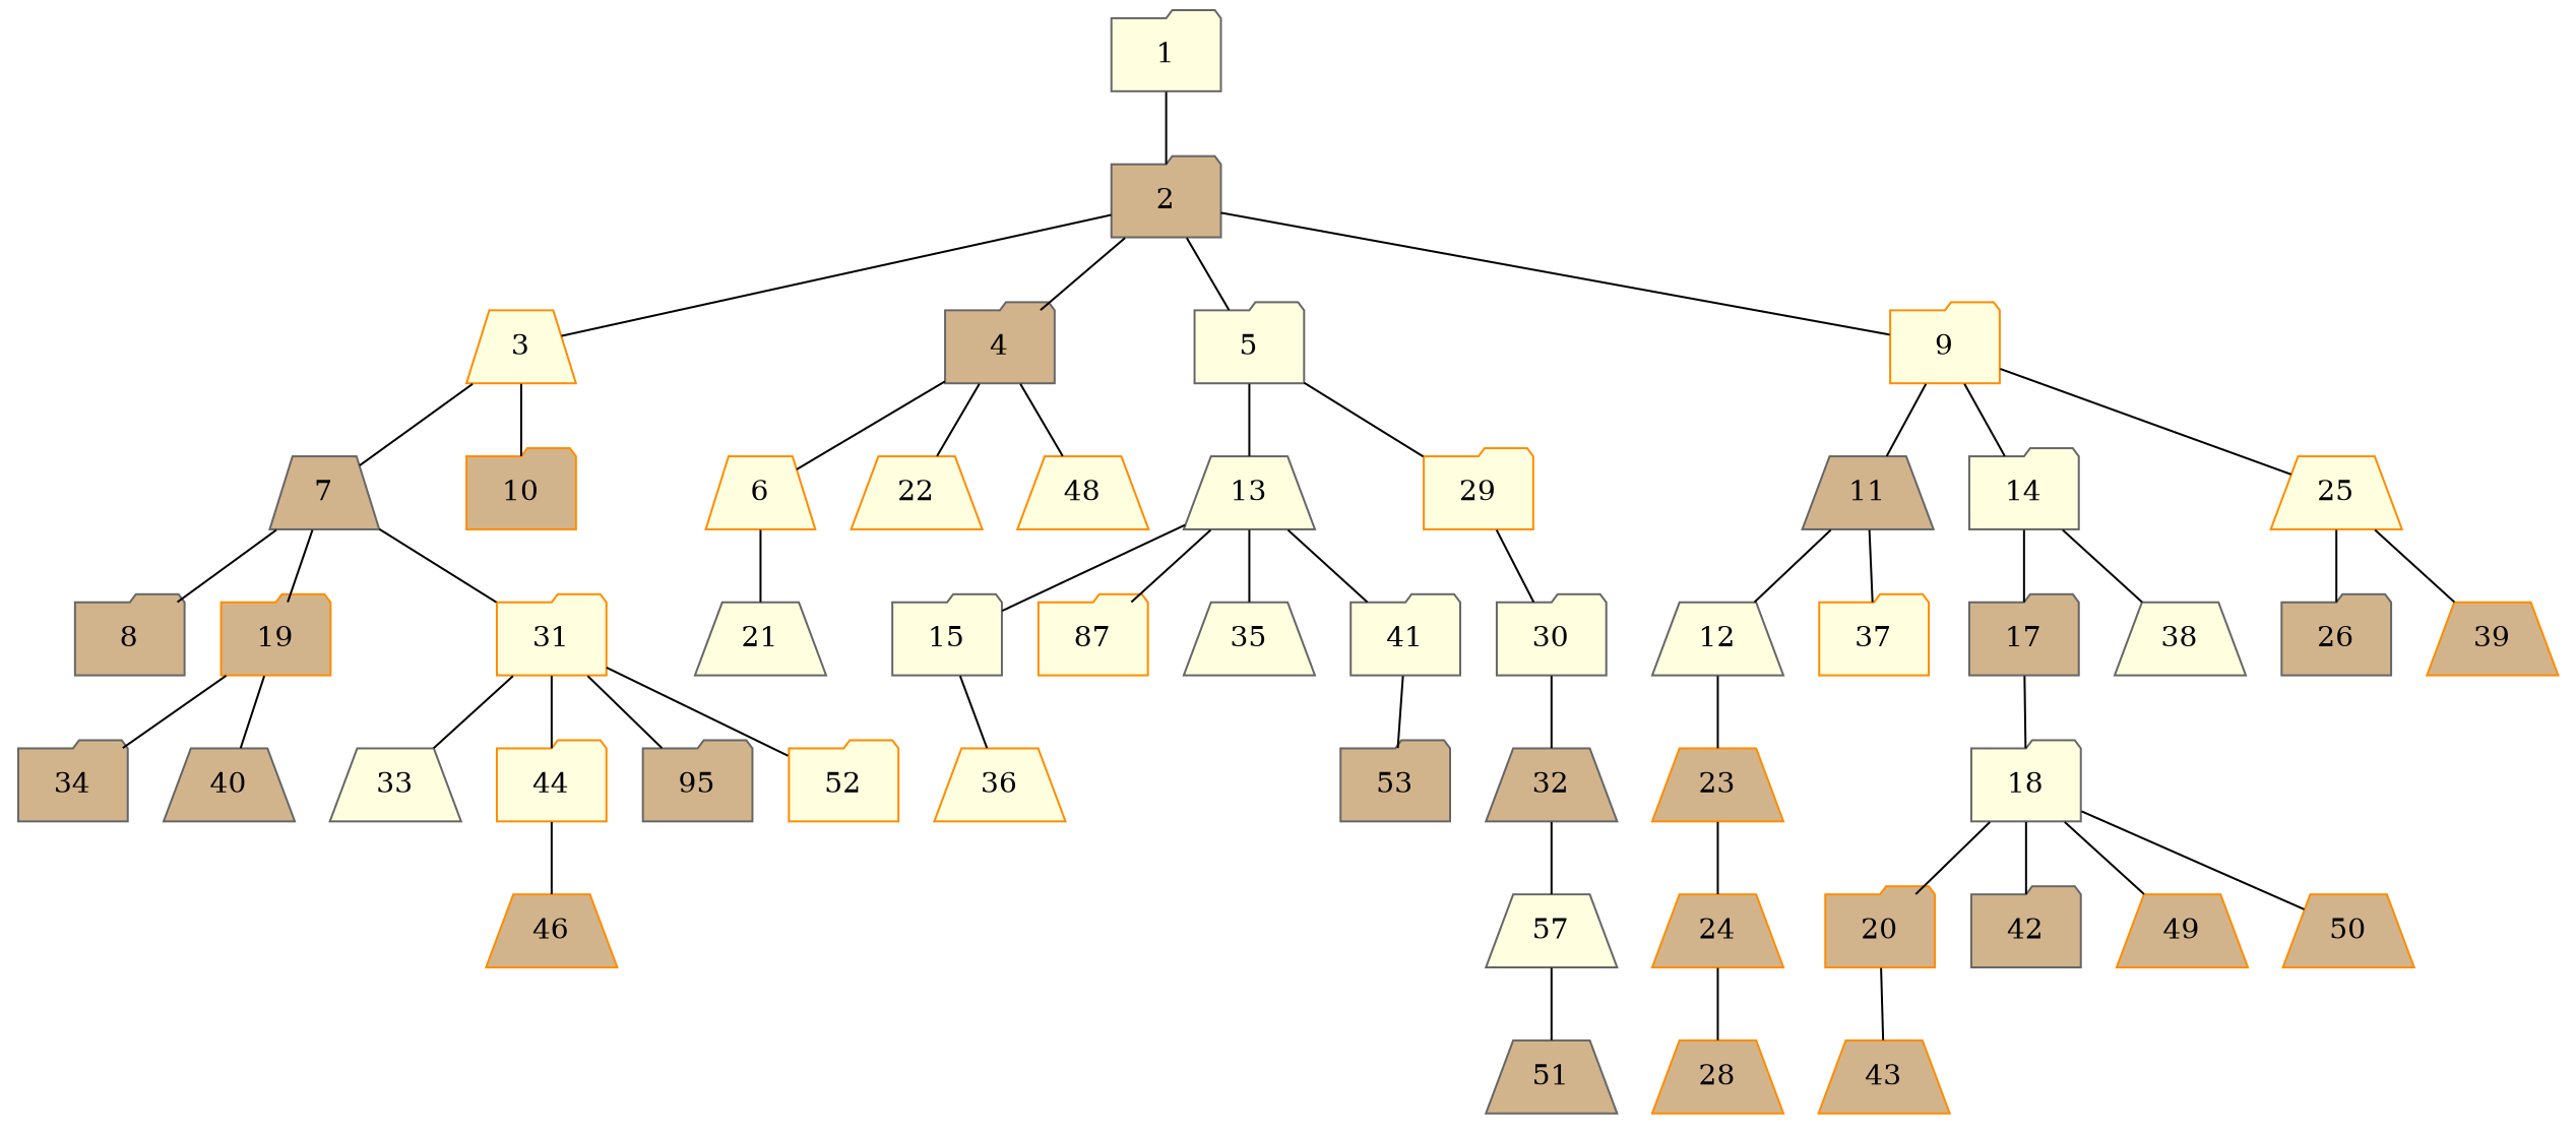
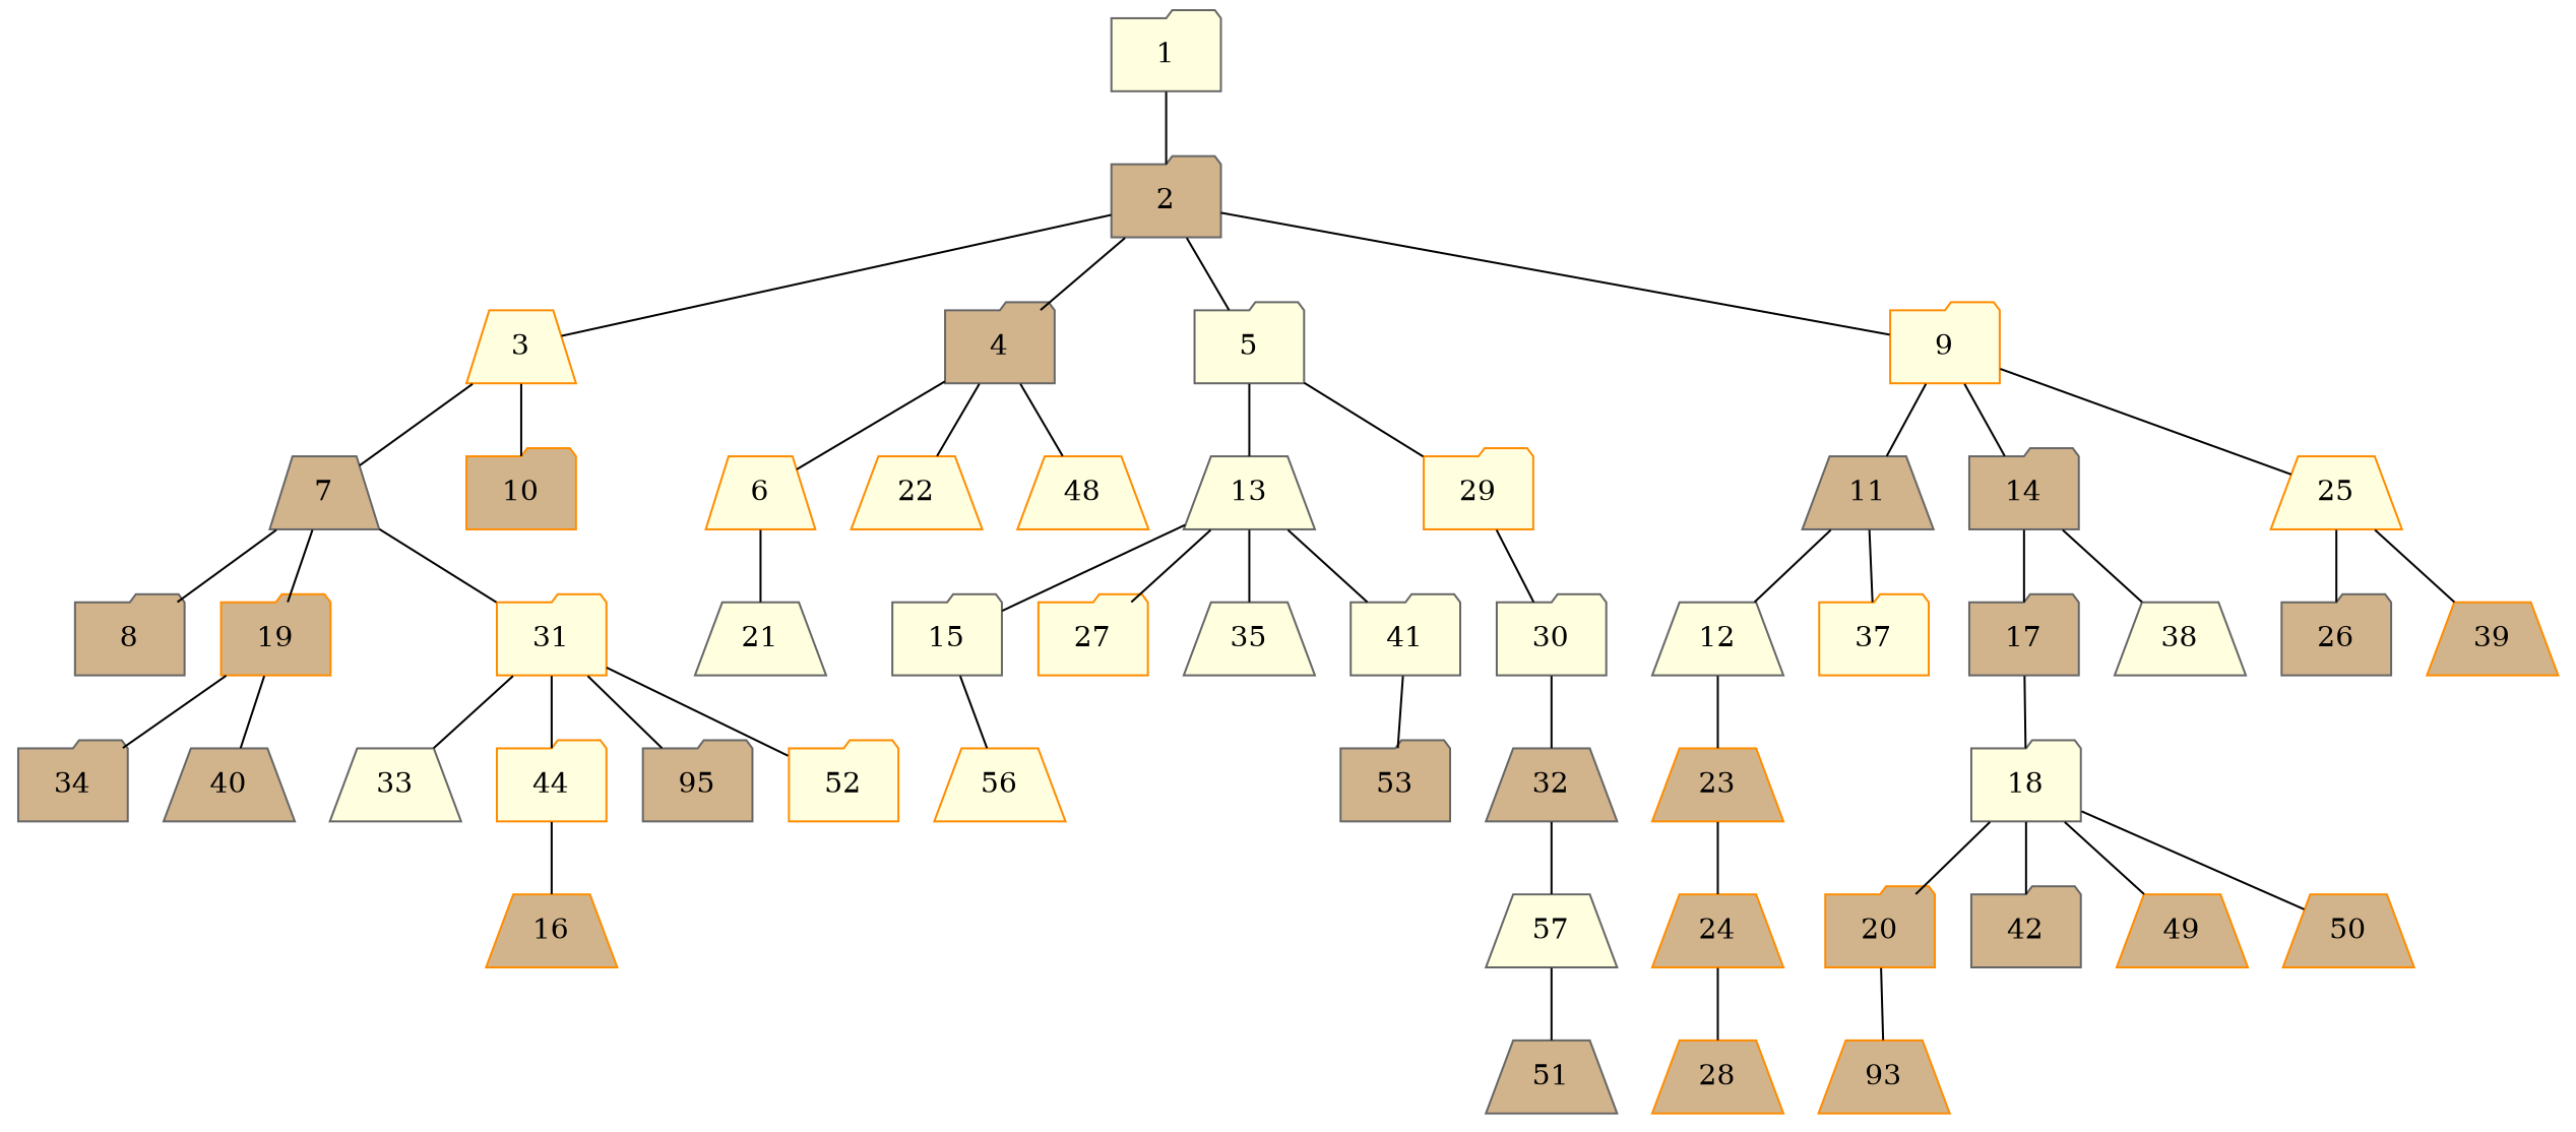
  graph {
    node [color=gray40 fillcolor=lightyellow shape=folder style=filled]
    1
    2 [fillcolor=tan]
    3 [color=darkorange shape=trapezium]
    4 [fillcolor=tan]
    5
    9 [color=darkorange]
    7 [fillcolor=tan shape=trapezium]
    10 [color=darkorange fillcolor=tan]
    6 [color=darkorange shape=trapezium]
    22 [color=darkorange shape=trapezium]
    48 [color=darkorange shape=trapezium]
    13 [shape=trapezium]
    29 [color=darkorange]
    11 [fillcolor=tan shape=trapezium]
-   14
+   14 [fillcolor=tan]
    25 [color=darkorange shape=trapezium]
    8 [fillcolor=tan]
    19 [color=darkorange fillcolor=tan]
    31 [color=darkorange]
    21 [shape=trapezium]
    15
-   27 [color=darkorange label=87]
+   27 [color=darkorange]
    35 [shape=trapezium]
    41
    30
    34 [fillcolor=tan]
    40 [fillcolor=tan shape=trapezium]
    33 [shape=trapezium]
    44 [color=darkorange]
    n30 [fillcolor=tan label=95]
    52 [color=darkorange]
    12 [shape=trapezium]
    37 [color=darkorange]
    17 [fillcolor=tan]
    38 [shape=trapezium]
    26 [fillcolor=tan]
    39 [color=darkorange fillcolor=tan shape=trapezium]
    23 [color=darkorange fillcolor=tan shape=trapezium]
    24 [color=darkorange fillcolor=tan shape=trapezium]
-   36 [color=darkorange shape=trapezium]
+   36 [color=darkorange shape=trapezium label=56]
    53 [fillcolor=tan]
    18
    20 [color=darkorange fillcolor=tan]
    42 [fillcolor=tan]
    49 [color=darkorange fillcolor=tan shape=trapezium]
    50 [color=darkorange fillcolor=tan shape=trapezium]
-   43 [color=darkorange fillcolor=tan shape=trapezium]
+   43 [color=darkorange fillcolor=tan shape=trapezium label=93]
    28 [color=darkorange fillcolor=tan shape=trapezium]
    32 [fillcolor=tan shape=trapezium]
    n50 [label=57 shape=trapezium]
-   46 [color=darkorange fillcolor=tan shape=trapezium]
+   46 [color=darkorange fillcolor=tan shape=trapezium label=16]
    51 [fillcolor=tan shape=trapezium]
    1 -- 2
    2 -- 3
    2 -- 4
    2 -- 5
    2 -- 9
    3 -- 7
    3 -- 10
    4 -- 6
    4 -- 22
    4 -- 48
    5 -- 13
    5 -- 29
    9 -- 11
    9 -- 14
    9 -- 25
    7 -- 8
    7 -- 19
    7 -- 31
    6 -- 21
    13 -- 15
    13 -- 27
    13 -- 35
    13 -- 41
    29 -- 30
    11 -- 12
    11 -- 37
    14 -- 17
    14 -- 38
    25 -- 26
    25 -- 39
    19 -- 34
    19 -- 40
    31 -- 33
    31 -- 44
    31 -- n30
    31 -- 52
    15 -- 36
    41 -- 53
    30 -- 32
    44 -- 46
    12 -- 23
    17 -- 18
    23 -- 24
    24 -- 28
    18 -- 20
    18 -- 42
    18 -- 49
    18 -- 50
    20 -- 43
    32 -- n50
    n50 -- 51
  }
